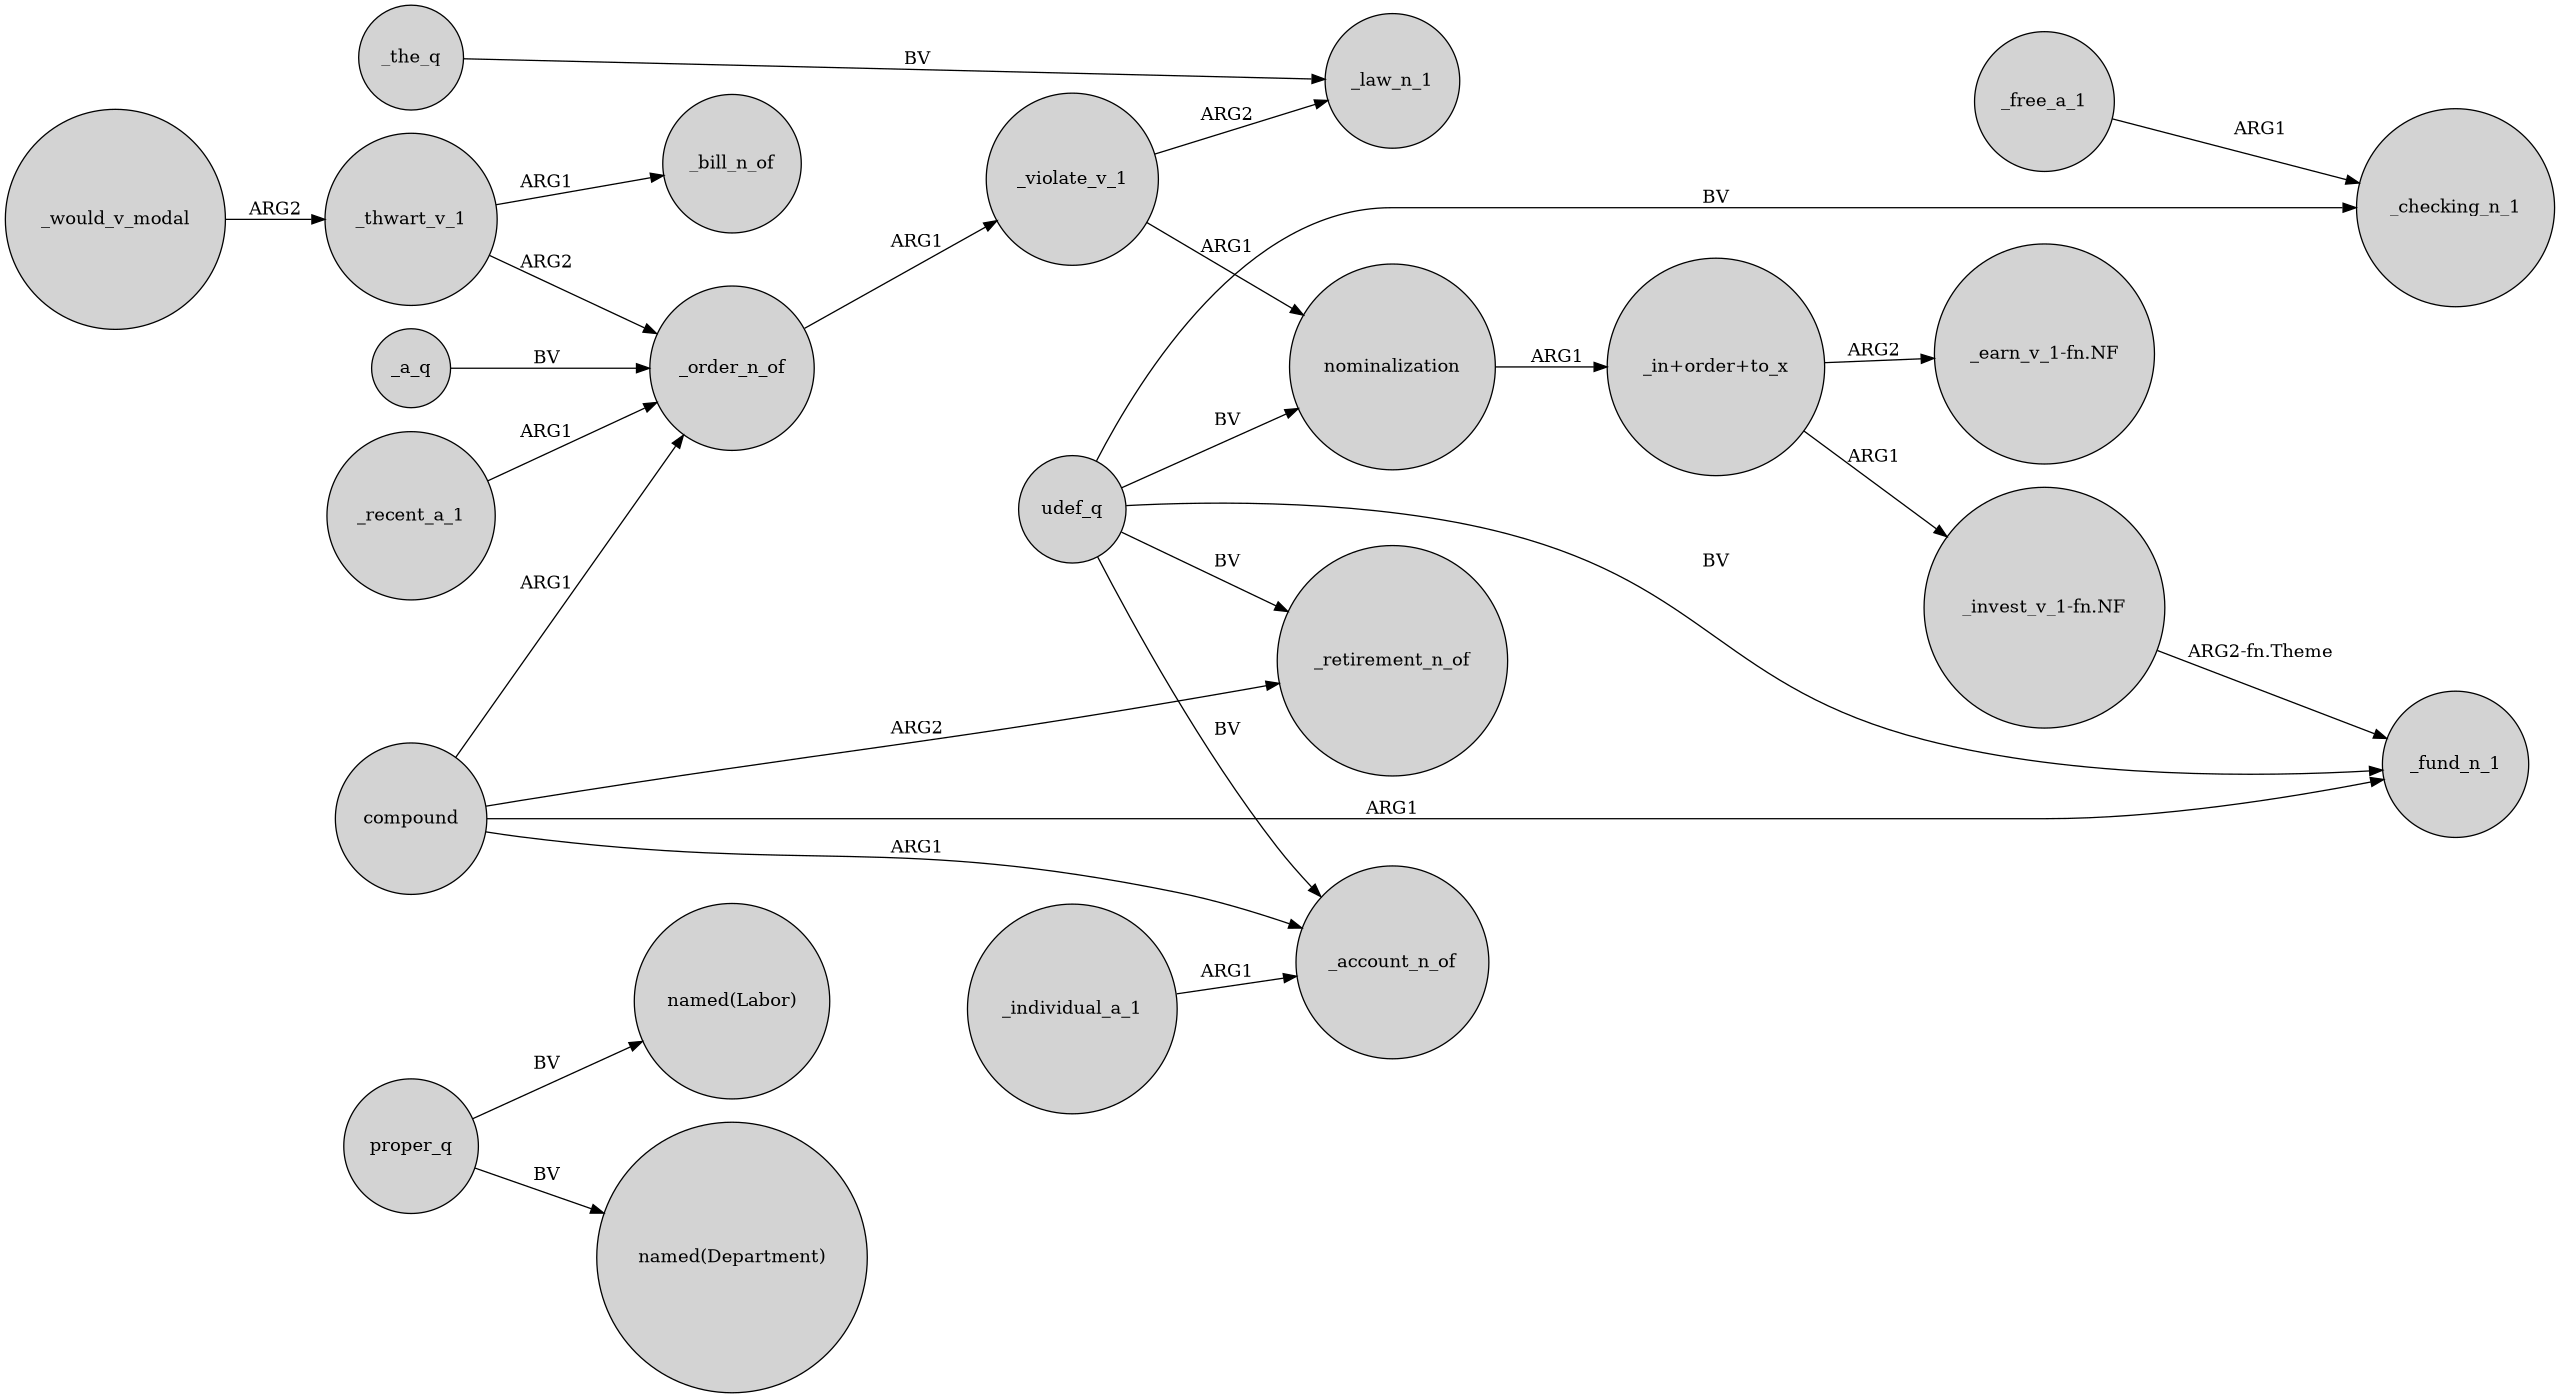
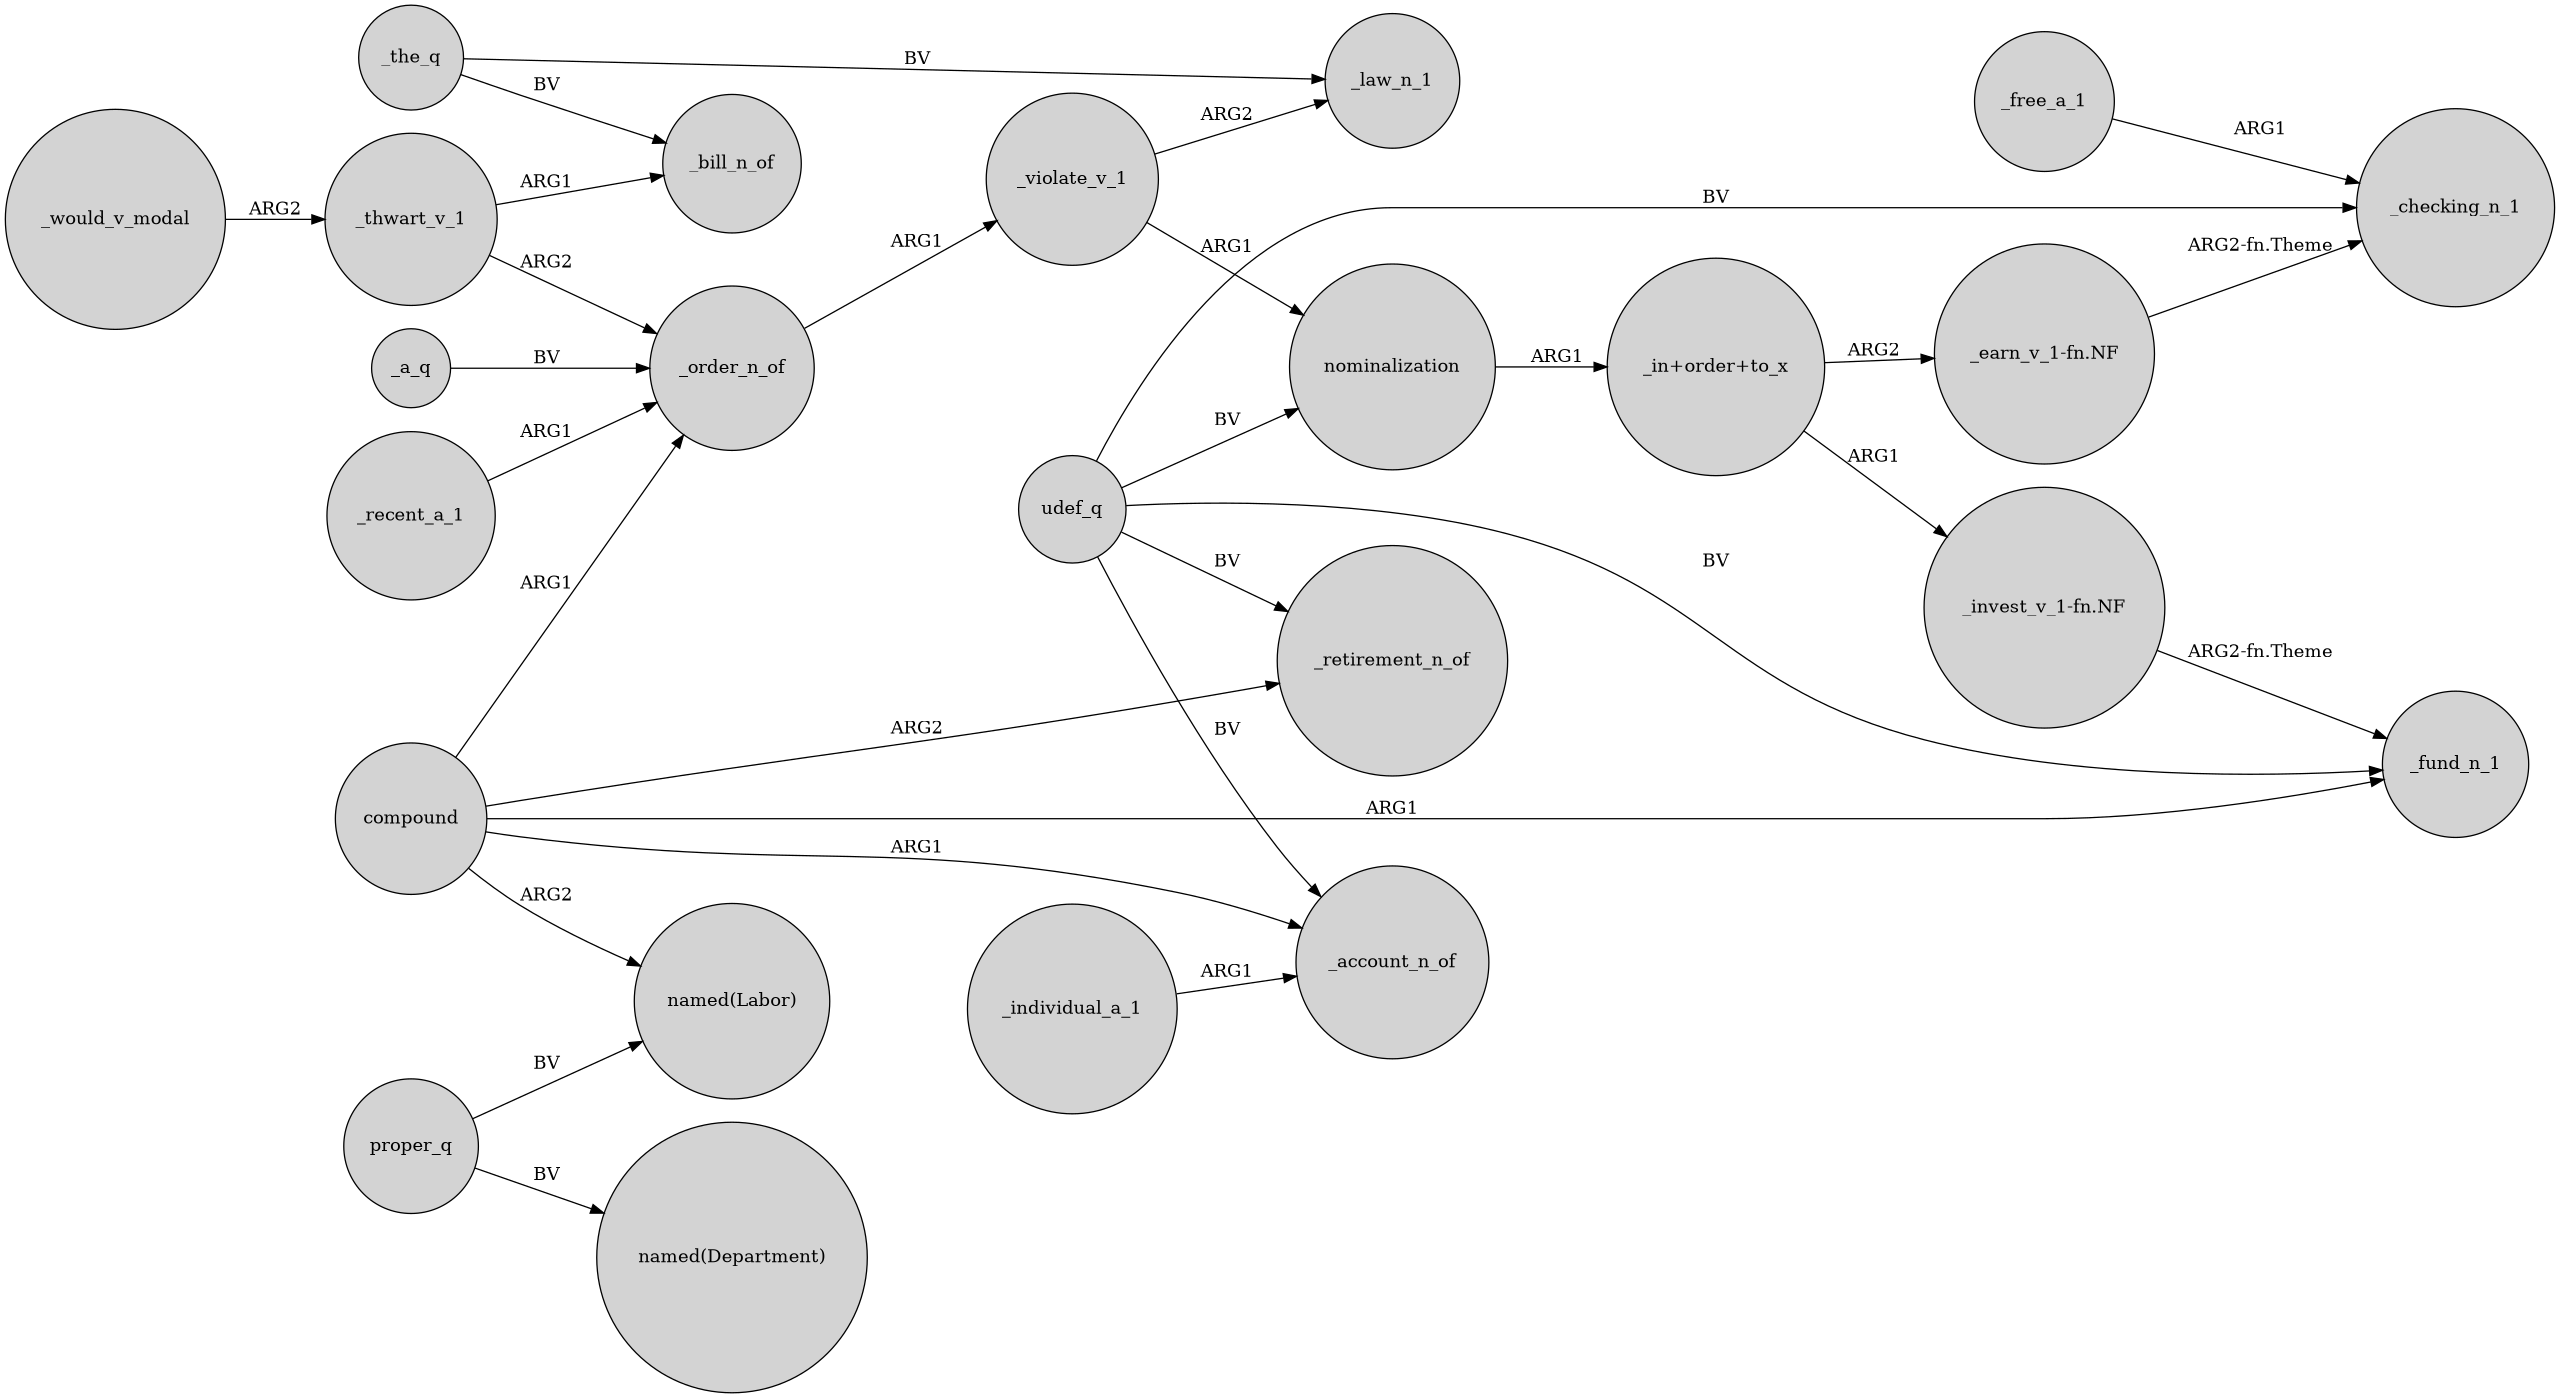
  digraph {
    rankdir=LR
    node [shape=circle style=filled]
    _the_q
    _bill_n_of
    _law_n_1
    _would_v_modal
    _thwart_v_1
    n6 [label=_order_n_of]
    _violate_v_1
    nominalization
    "_in+order+to_x"
    "_earn_v_1-fn.NF"
    "_invest_v_1-fn.NF"
    _checking_n_1
    _fund_n_1
    _a_q
    compound
    _account_n_of
    _retirement_n_of
    "named(Labor)"
    _individual_a_1
    udef_q
    _recent_a_1
    _free_a_1
    proper_q
    "named(Department)"
+   _the_q -> _bill_n_of [label=BV]
    _the_q -> _law_n_1 [label=BV]
    _would_v_modal -> _thwart_v_1 [label=ARG2]
    _thwart_v_1 -> _bill_n_of [label=ARG1]
    _thwart_v_1 -> n6 [label=ARG2]
    n6 -> _violate_v_1 [label=ARG1]
    _violate_v_1 -> _law_n_1 [label=ARG2]
    _violate_v_1 -> nominalization [label=ARG1]
    nominalization -> "_in+order+to_x" [label=ARG1]
    "_in+order+to_x" -> "_earn_v_1-fn.NF" [label=ARG2]
    "_in+order+to_x" -> "_invest_v_1-fn.NF" [label=ARG1]
+   "_earn_v_1-fn.NF" -> _checking_n_1 [label="ARG2-fn.Theme"]
    "_invest_v_1-fn.NF" -> _fund_n_1 [label="ARG2-fn.Theme"]
    _a_q -> n6 [label=BV]
    compound -> n6 [label=ARG1]
    compound -> _fund_n_1 [label=ARG1]
    compound -> _account_n_of [label=ARG1]
    compound -> _retirement_n_of [label=ARG2]
+   compound -> "named(Labor)" [label=ARG2]
    _individual_a_1 -> _account_n_of [label=ARG1]
    udef_q -> nominalization [label=BV]
    udef_q -> _checking_n_1 [label=BV]
    udef_q -> _fund_n_1 [label=BV]
    udef_q -> _account_n_of [label=BV]
    udef_q -> _retirement_n_of [label=BV]
    _recent_a_1 -> n6 [label=ARG1]
    _free_a_1 -> _checking_n_1 [label=ARG1]
    proper_q -> "named(Labor)" [label=BV]
    proper_q -> "named(Department)" [label=BV]
  }
